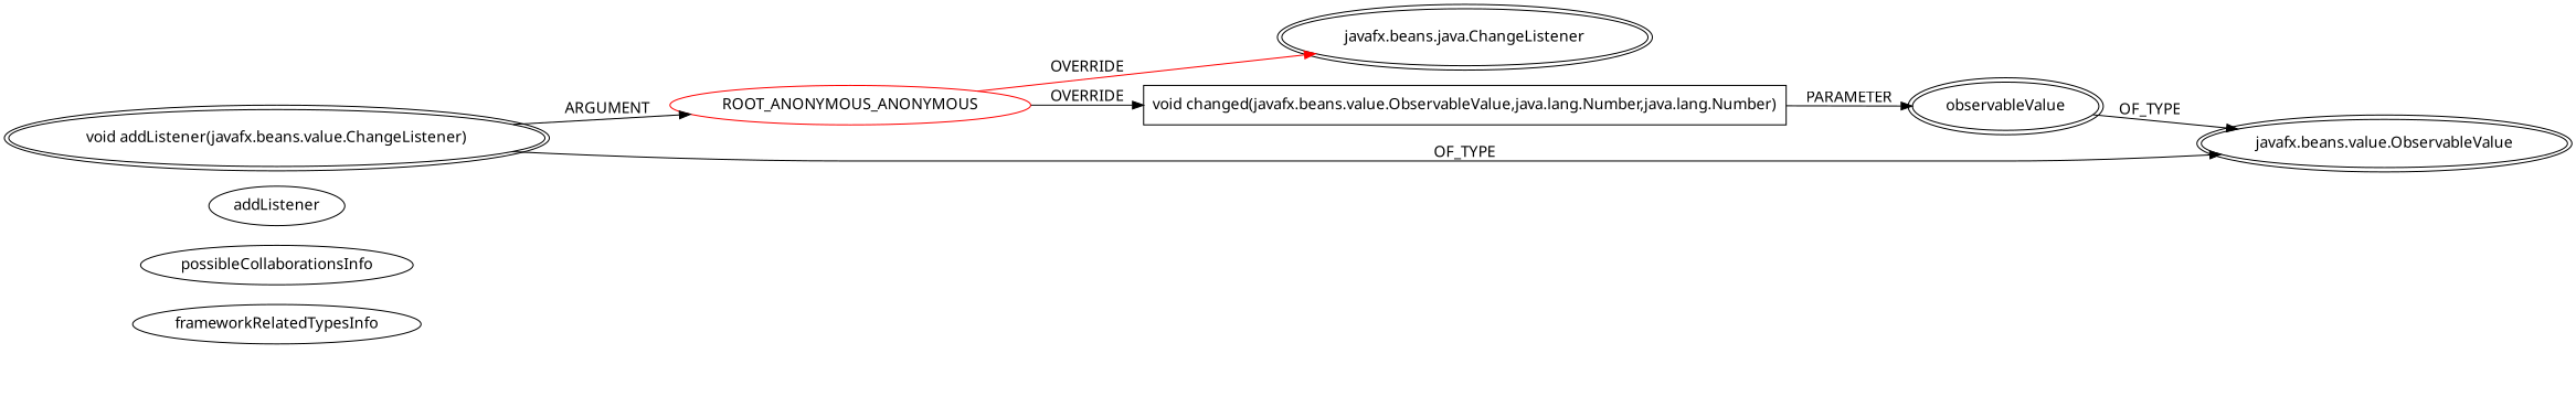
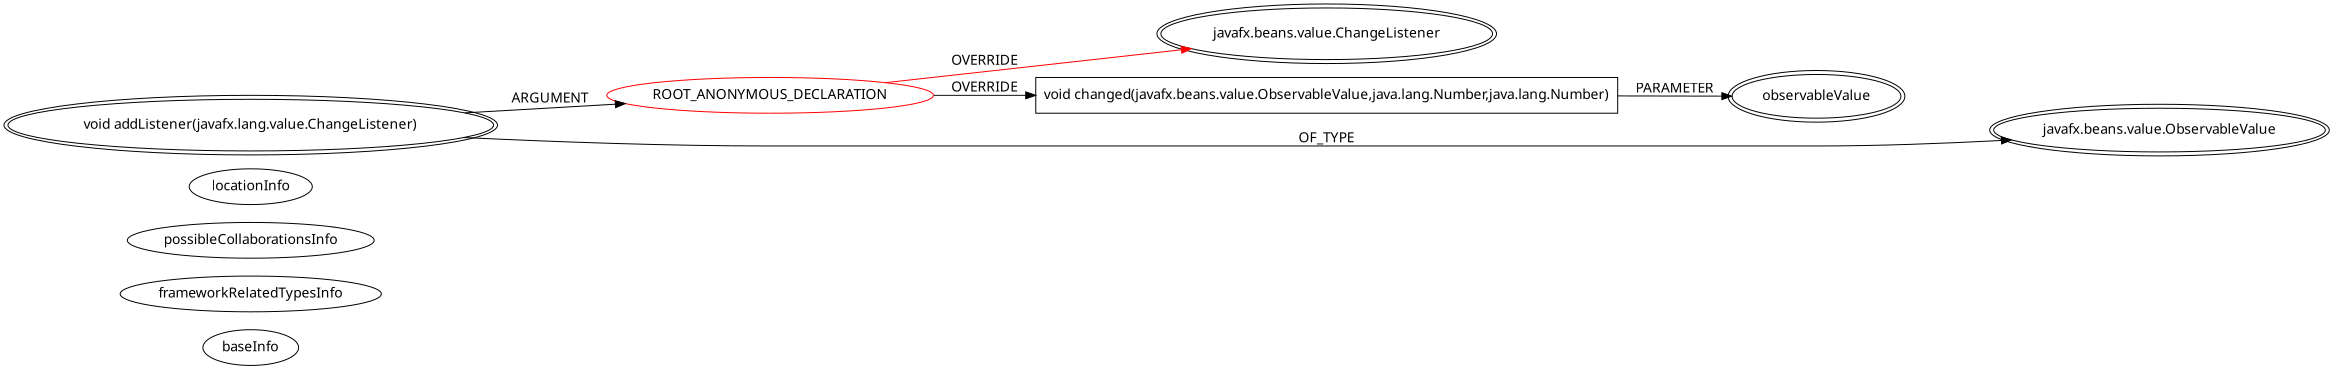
  digraph {
    fontname="Noto Sans"
    rankdir=LR
    node [fontname="Noto Sans"]
    edge [fontname="Noto Sans"]
+   baseInfo [category=extension_graph graphId=1271 isAnonymous=true possibleRelation=false]
    frameworkRelatedTypesInfo [0="javafx.beans.value.ChangeListener"]
    possibleCollaborationsInfo
-   locationInfo [contextSignature="void initialize()" filePath="/Stormwall-Schedule-Visualizer/Schedule-Visualizer-master/src/sv/creation/adress/MainLayoutController.java" graphId=1271 projectName="Stormwall-Schedule-Visualizer" label=addListener]
-   n5 [color=red isFrameworkType=false label=ROOT_ANONYMOUS_ANONYMOUS vertexType=ROOT_ANONYMOUS_DECLARATION]
-   n6 [isFrameworkType=true label="javafx.beans.java.ChangeListener" peripheries=2 vertexType=FRAMEWORK_INTERFACE_TYPE]
+   locationInfo [contextSignature="void initialize()" filePath="/Stormwall-Schedule-Visualizer/Schedule-Visualizer-master/src/sv/creation/adress/MainLayoutController.java" graphId=1271 projectName="Stormwall-Schedule-Visualizer"]
+   n5 [color=red isFrameworkType=false label=ROOT_ANONYMOUS_DECLARATION vertexType=ROOT_ANONYMOUS_DECLARATION]
+   n6 [isFrameworkType=true label="javafx.beans.value.ChangeListener" peripheries=2 vertexType=FRAMEWORK_INTERFACE_TYPE]
    n7 [isFrameworkType=false label="void changed(javafx.beans.value.ObservableValue,java.lang.Number,java.lang.Number)" shape=box vertexType=OVERRIDING_METHOD_DECLARATION]
    n8 [isFrameworkType=true label=observableValue peripheries=2 vertexType=PARAMETER_DECLARATION]
-   n9 [isFrameworkType=true label="void addListener(javafx.beans.value.ChangeListener)" peripheries=2 vertexType=OUTSIDE_CALL]
+   n9 [isFrameworkType=true label="void addListener(javafx.lang.value.ChangeListener)" peripheries=2 vertexType=OUTSIDE_CALL]
    n10 [isFrameworkType=true label="javafx.beans.value.ObservableValue" peripheries=2 vertexType=FRAMEWORK_INTERFACE_TYPE]
    n5 -> n6 [color=red label=OVERRIDE]
    n5 -> n7 [label=OVERRIDE]
    n7 -> n8 [label=PARAMETER]
-   n8 -> n10 [label=OF_TYPE]
    n9 -> n5 [label=ARGUMENT]
    n9 -> n10 [label=OF_TYPE]
  }
